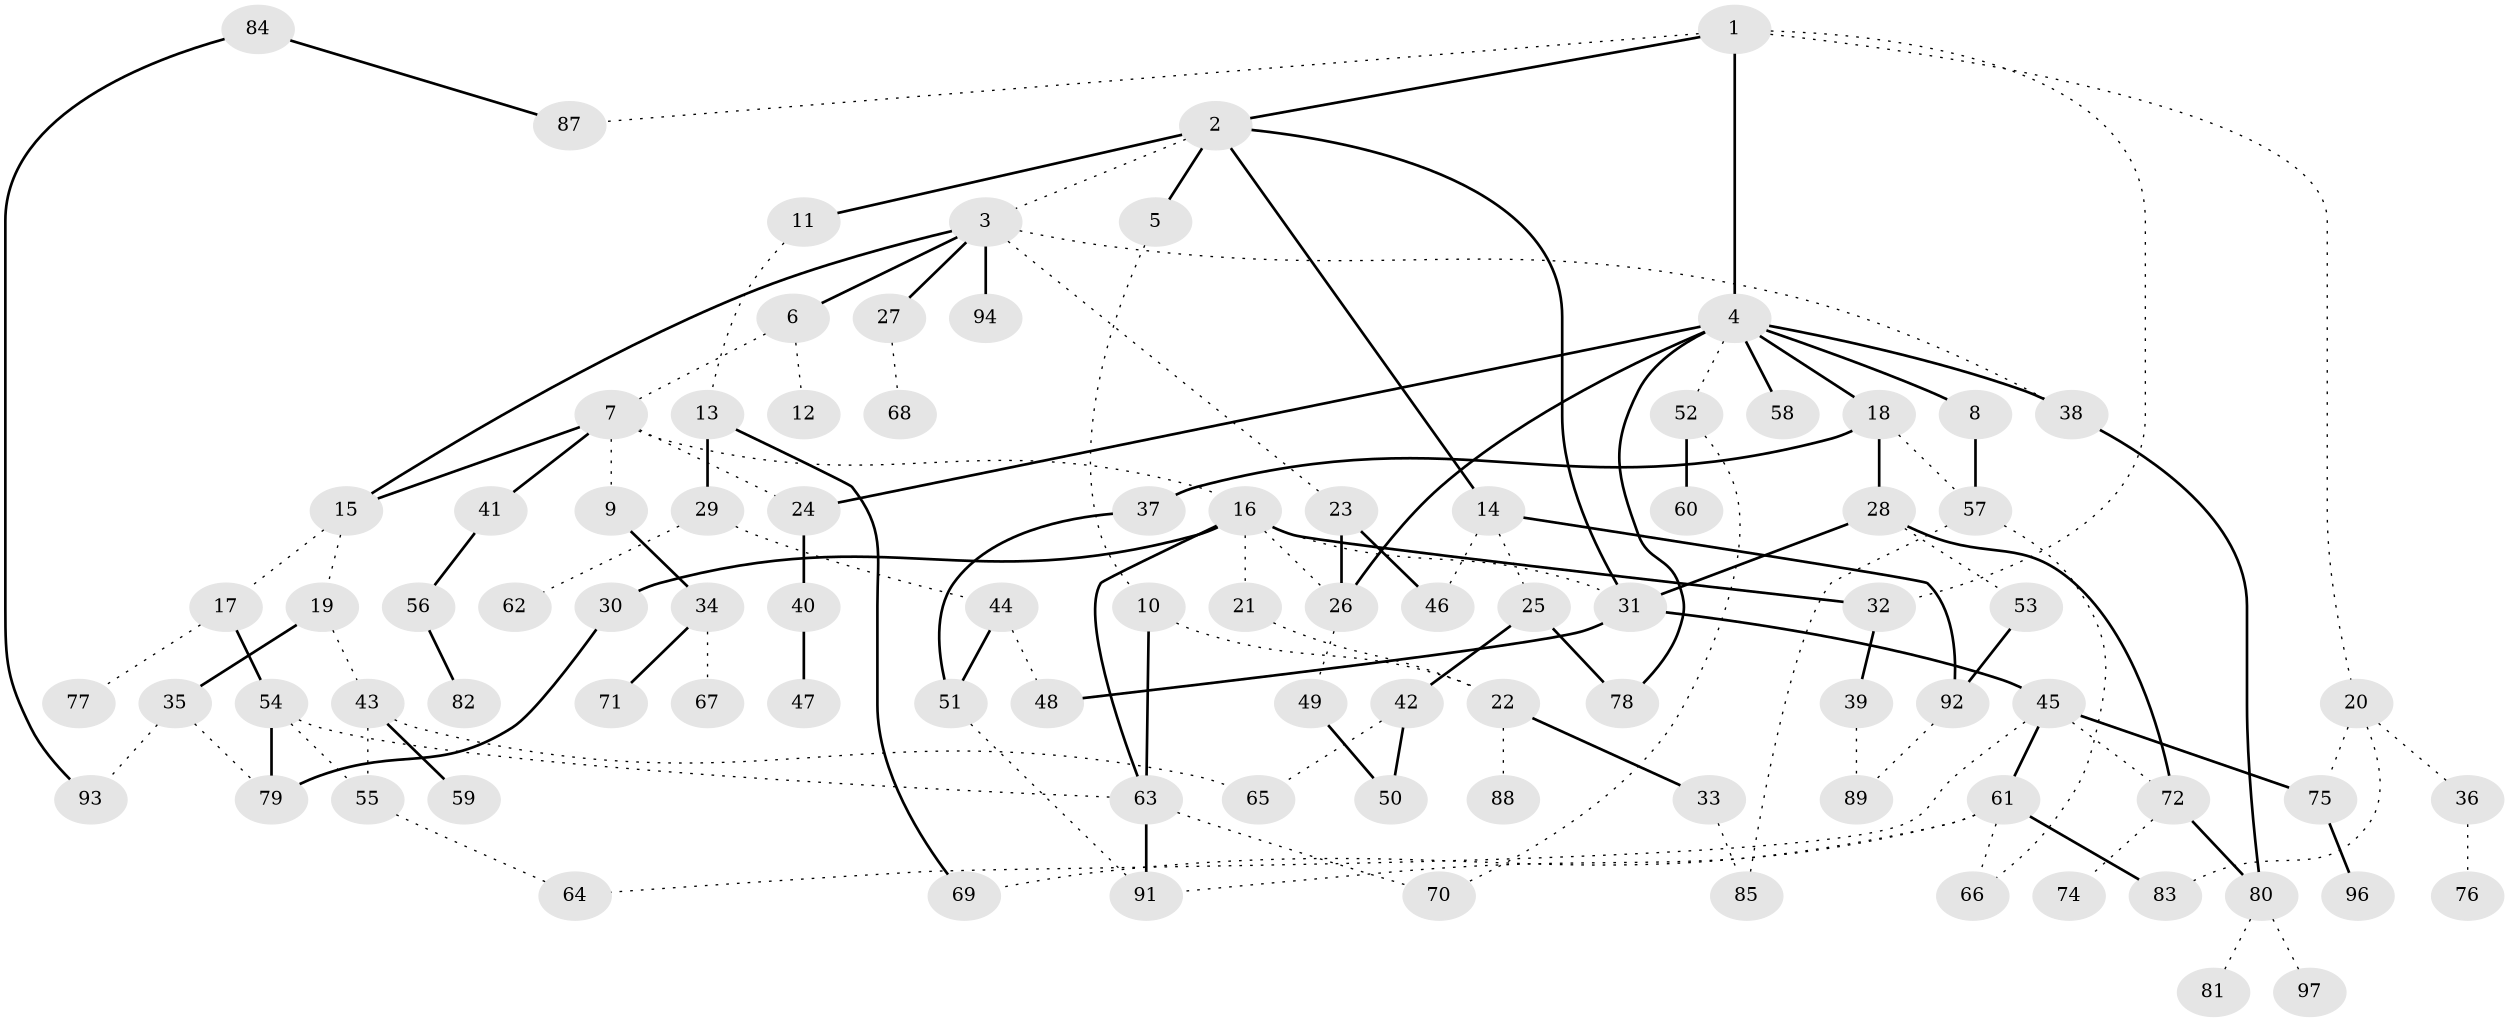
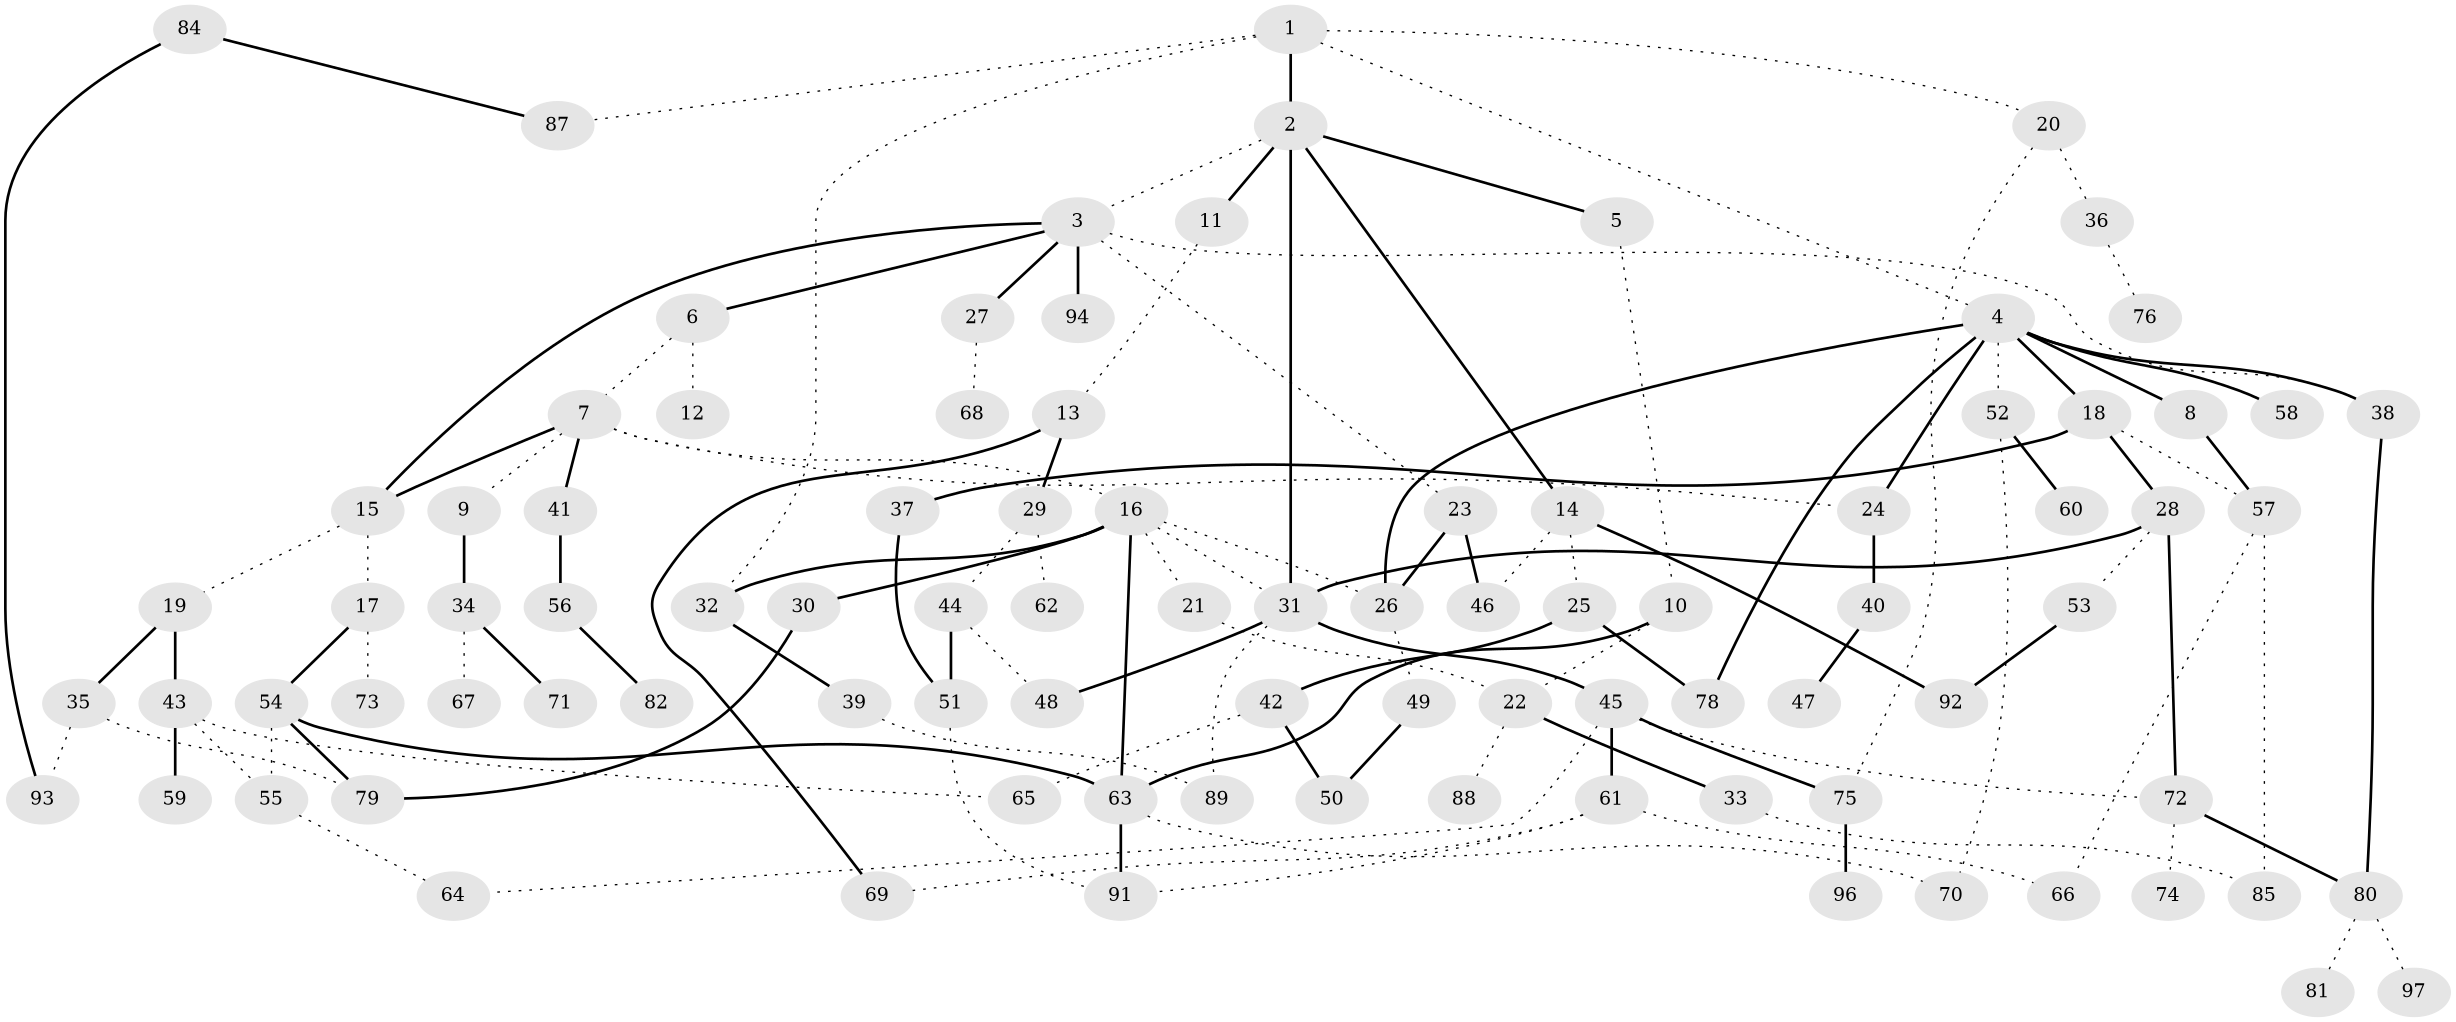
  graph {
    node [color=gray90 style=filled]
    edge [style=bold]
    1
    2
    4
    20
    32
    87
    3
    5
    11
    14
    31
    38
    8
    18
    24
    26
    52
    58
    78
    36
    75
-   83
    39
    6
    15
    23
    27
    94
    10
    13
    25
    46
    92
    45
    48
    89
    7
    12
    17
    19
    68
    80
    57
    28
    37
    40
    49
    60
    70
    22
    63
    9
    16
    41
    34
    21
    30
    56
    85
    66
    71
    67
    33
    88
    91
    29
    69
    44
    62
    42
    54
-   77
+   77 [label=73]
    35
    43
    79
    55
    53
    72
    51
    93
    65
    59
    76
    n84 [label=96]
    47
    50
    74
    61
    64
    81
    n91 [label=97]
    82
    84
    1 -- 2
-   1 -- 4
+   1 -- 4 [style=dotted]
    1 -- 20 [style=dotted]
    1 -- 32 [style=dotted]
    1 -- 87 [style=dotted]
    2 -- 3 [style=dotted]
    2 -- 5
    2 -- 11
    2 -- 14
    2 -- 31
    4 -- 38
    4 -- 8
    4 -- 18
    4 -- 24
    4 -- 26
    4 -- 52 [style=dotted]
    4 -- 58
    4 -- 78
    20 -- 36 [style=dotted]
    20 -- 75 [style=dotted]
-   20 -- 83 [style=dotted]
    32 -- 39
    3 -- 38 [style=dotted]
    3 -- 6
    3 -- 15
    3 -- 23 [style=dotted]
    3 -- 27
    3 -- 94
    5 -- 10 [style=dotted]
    11 -- 13 [style=dotted]
    14 -- 25 [style=dotted]
    14 -- 46 [style=dotted]
    14 -- 92
    31 -- 45
    31 -- 48
-   92 -- 89 [style=dotted]
+   31 -- 89 [style=dotted]
    38 -- 80
    8 -- 57
    18 -- 57 [style=dotted]
    18 -- 28
    18 -- 37
    24 -- 40
    26 -- 49 [style=dotted]
    52 -- 60
    52 -- 70 [style=dotted]
    36 -- 76 [style=dotted]
    75 -- n84
    39 -- 89 [style=dotted]
    6 -- 7 [style=dotted]
    6 -- 12 [style=dotted]
    15 -- 17 [style=dotted]
    15 -- 19 [style=dotted]
    23 -- 26
    23 -- 46
    27 -- 68 [style=dotted]
    10 -- 22 [style=dotted]
    10 -- 63
    13 -- 29
    13 -- 69
    25 -- 78
    25 -- 42
    45 -- 75
    45 -- 72 [style=dotted]
    45 -- 61
    45 -- 64 [style=dotted]
    7 -- 24 [style=dotted]
    7 -- 15
    7 -- 9 [style=dotted]
    7 -- 16 [style=dotted]
    7 -- 41
    17 -- 54
    17 -- 77 [style=dotted]
    19 -- 35
-   19 -- 43 [style=dotted]
+   19 -- 43
    80 -- 81 [style=dotted]
    80 -- n91 [style=dotted]
    57 -- 85 [style=dotted]
    57 -- 66 [style=dotted]
    28 -- 31
    28 -- 53 [style=dotted]
    28 -- 72
    37 -- 51
    40 -- 47
    49 -- 50
    22 -- 33
    22 -- 88 [style=dotted]
    63 -- 70 [style=dotted]
    63 -- 91
    9 -- 34
    16 -- 32
    16 -- 31 [style=dotted]
    16 -- 26 [style=dotted]
    16 -- 63
    16 -- 21 [style=dotted]
    16 -- 30
    41 -- 56
    34 -- 71
    34 -- 67 [style=dotted]
    21 -- 22 [style=dotted]
    30 -- 79
    56 -- 82
    33 -- 85 [style=dotted]
    29 -- 44 [style=dotted]
    29 -- 62 [style=dotted]
    44 -- 48 [style=dotted]
    44 -- 51
    42 -- 65 [style=dotted]
    42 -- 50
-   54 -- 63 [style=dotted]
+   54 -- 63
    54 -- 79
    54 -- 55 [style=dotted]
    35 -- 79 [style=dotted]
    35 -- 93 [style=dotted]
    43 -- 55 [style=dotted]
    43 -- 65 [style=dotted]
    43 -- 59
    55 -- 64 [style=dotted]
    53 -- 92
    72 -- 80
    72 -- 74 [style=dotted]
    51 -- 91 [style=dotted]
-   61 -- 83
    61 -- 66 [style=dotted]
    61 -- 91 [style=dotted]
    61 -- 69 [style=dotted]
    84 -- 87
    84 -- 93
  }
